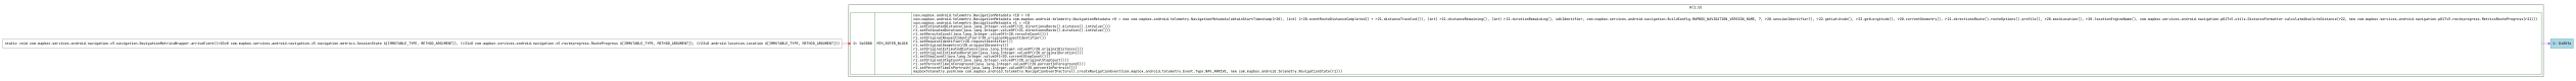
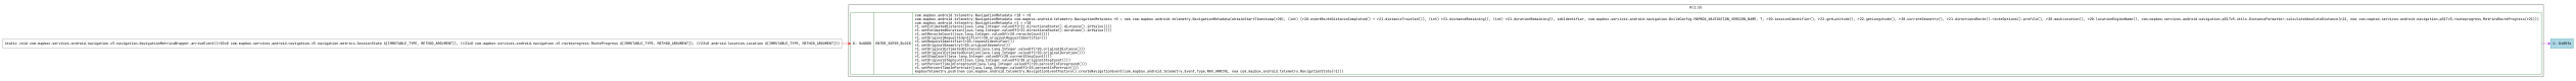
  digraph {
    rankdir=LR
    fontname="JetBrains Mono"
    node [shape=record style=filled fillcolor=white fontname="JetBrains Mono"]
    edge [arrowhead=vee fontname="JetBrains Mono"]
-   n1 [color=darkgreen label="{0\:\ 0x0000|MTH_ENTER_BLOCK\l|com.mapbox.android.telemetry.NavigationMetadata r18 = r0\lcom.mapbox.android.telemetry.NavigationMetadata com.mapbox.android.telemetry.NavigationMetadata r0 = new com.mapbox.android.telemetry.NavigationMetadata(obtainStartTimestamp(r20), (int) (r20.eventRouteDistanceCompleted() + r21.distanceTraveled()), (int) r21.distanceRemaining(), (int) r21.durationRemaining(), sdkIdentifier, com.mapbox.services.android.navigation.BuildConfig.MAPBOX_NAVIGATION_VERSION_NAME, 7, r20.sessionIdentifier(), r22.getLatitude(), r22.getLongitude(), r20.currentGeometry(), r21.directionsRoute().routeOptions().profile(), r20.mockLocation(), r20.locationEngineName(), com.mapbox.services.android.navigation.p017v5.utils.DistanceFormatter.calculateAbsoluteDistance(r22, new com.mapbox.services.android.navigation.p017v5.routeprogress.MetricsRouteProgress(r21)))\lcom.mapbox.android.telemetry.NavigationMetadata r1 = r18\lr1.setEstimatedDistance(java.lang.Integer.valueOf(r21.directionsRoute().distance().intValue()))\lr1.setEstimatedDuration(java.lang.Integer.valueOf(r21.directionsRoute().duration().intValue()))\lr1.setRerouteCount(java.lang.Integer.valueOf(r20.rerouteCount()))\lr1.setOriginalRequestIdentifier(r20.originalRequestIdentifier())\lr1.setRequestIdentifier(r20.requestIdentifier())\lr1.setOriginalGeometry(r20.originalGeometry())\lr1.setOriginalEstimatedDistance(java.lang.Integer.valueOf(r20.originalDistance()))\lr1.setOriginalEstimatedDuration(java.lang.Integer.valueOf(r20.originalDuration()))\lr1.setStepCount(java.lang.Integer.valueOf(r20.currentStepCount()))\lr1.setOriginalStepCount(java.lang.Integer.valueOf(r20.originalStepCount()))\lr1.setPercentTimeInForeground(java.lang.Integer.valueOf(r20.percentInForeground()))\lr1.setPercentTimeInPortrait(java.lang.Integer.valueOf(r20.percentInPortrait()))\lmapboxTelemetry.push(new com.mapbox.android.telemetry.NavigationEventFactory().createNavigationEvent(com.mapbox.android.telemetry.Event.Type.NAV_ARRIVE, new com.mapbox.android.telemetry.NavigationState(r1)))\l}"]
+   n1 [color=darkgreen label="{0\:\ 0x0000|ENTER_ENTER_BLOCK\l|com.mapbox.android.telemetry.NavigationMetadata r18 = r0\lcom.mapbox.android.telemetry.NavigationMetadata com.mapbox.android.telemetry.NavigationMetadata r0 = new com.mapbox.android.telemetry.NavigationMetadata(obtainStartTimestamp(r20), (int) (r20.eventRouteDistanceCompleted() + r21.distanceTraveled()), (int) r21.distanceRemaining(), (int) r21.durationRemaining(), sdkIdentifier, com.mapbox.services.android.navigation.BuildConfig.MAPBOX_NAVIGATION_VERSION_NAME, 7, r20.sessionIdentifier(), r22.getLatitude(), r22.getLongitude(), r20.currentGeometry(), r21.directionsRoute().routeOptions().profile(), r20.mockLocation(), r20.locationEngineName(), com.mapbox.services.android.navigation.p017v5.utils.DistanceFormatter.calculateAbsoluteDistance(r22, new com.mapbox.services.android.navigation.p017v5.routeprogress.MetricsRouteProgress(r21)))\lcom.mapbox.android.telemetry.NavigationMetadata r1 = r18\lr1.setEstimatedDistance(java.lang.Integer.valueOf(r21.directionsRoute().distance().intValue()))\lr1.setEstimatedDuration(java.lang.Integer.valueOf(r21.directionsRoute().duration().intValue()))\lr1.setRerouteCount(java.lang.Integer.valueOf(r20.rerouteCount()))\lr1.setOriginalRequestIdentifier(r20.originalRequestIdentifier())\lr1.setRequestIdentifier(r20.requestIdentifier())\lr1.setOriginalGeometry(r20.originalGeometry())\lr1.setOriginalEstimatedDistance(java.lang.Integer.valueOf(r20.originalDistance()))\lr1.setOriginalEstimatedDuration(java.lang.Integer.valueOf(r20.originalDuration()))\lr1.setStepCount(java.lang.Integer.valueOf(r20.currentStepCount()))\lr1.setOriginalStepCount(java.lang.Integer.valueOf(r20.originalStepCount()))\lr1.setPercentTimeInForeground(java.lang.Integer.valueOf(r20.percentInForeground()))\lr1.setPercentTimeInPortrait(java.lang.Integer.valueOf(r20.percentInPortrait()))\lmapboxTelemetry.push(new com.mapbox.android.telemetry.NavigationEventFactory().createNavigationEvent(com.mapbox.android.telemetry.Event.Type.NAV_ARRIVE, new com.mapbox.android.telemetry.NavigationState(r1)))\l}"]
    n2 [color=teal label="{1\:\ 0x00fa}" fillcolor=lightblue]
    n3 [label="{static void com.mapbox.services.android.navigation.v5.navigation.NavigationMetricsWrapper.arriveEvent((r20v0 com.mapbox.services.android.navigation.v5.navigation.metrics.SessionState A[IMMUTABLE_TYPE, METHOD_ARGUMENT]), (r21v0 com.mapbox.services.android.navigation.v5.routeprogress.RouteProgress A[IMMUTABLE_TYPE, METHOD_ARGUMENT]), (r22v0 android.location.Location A[IMMUTABLE_TYPE, METHOD_ARGUMENT])) }" color=gray40]
    subgraph cluster_1 {
      label="R(1:0)"
      n1
    }
    n1 -> n2 [color=purple]
    n3 -> n1 [color=red]
  }
